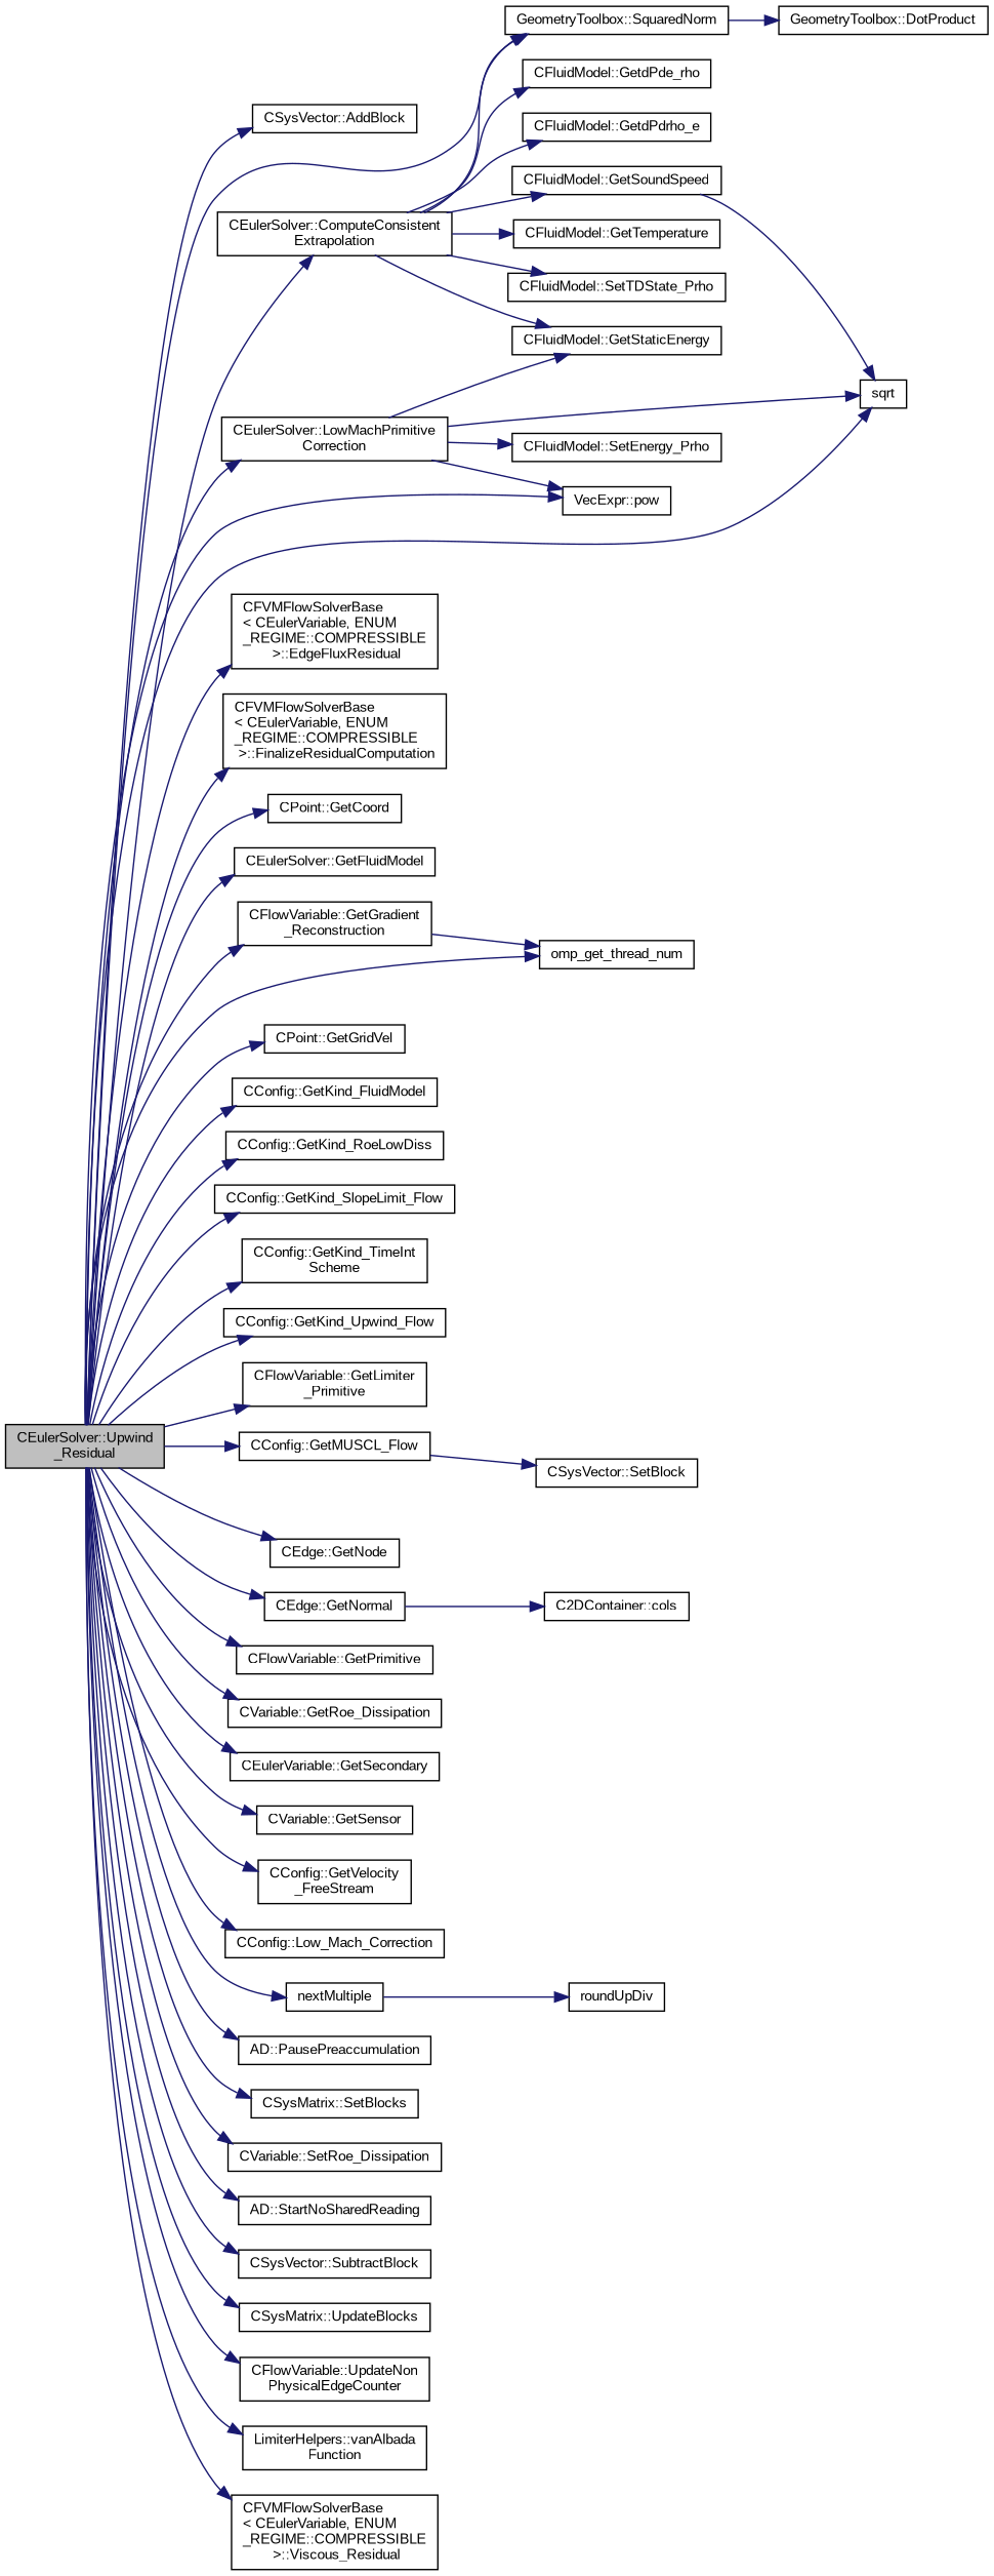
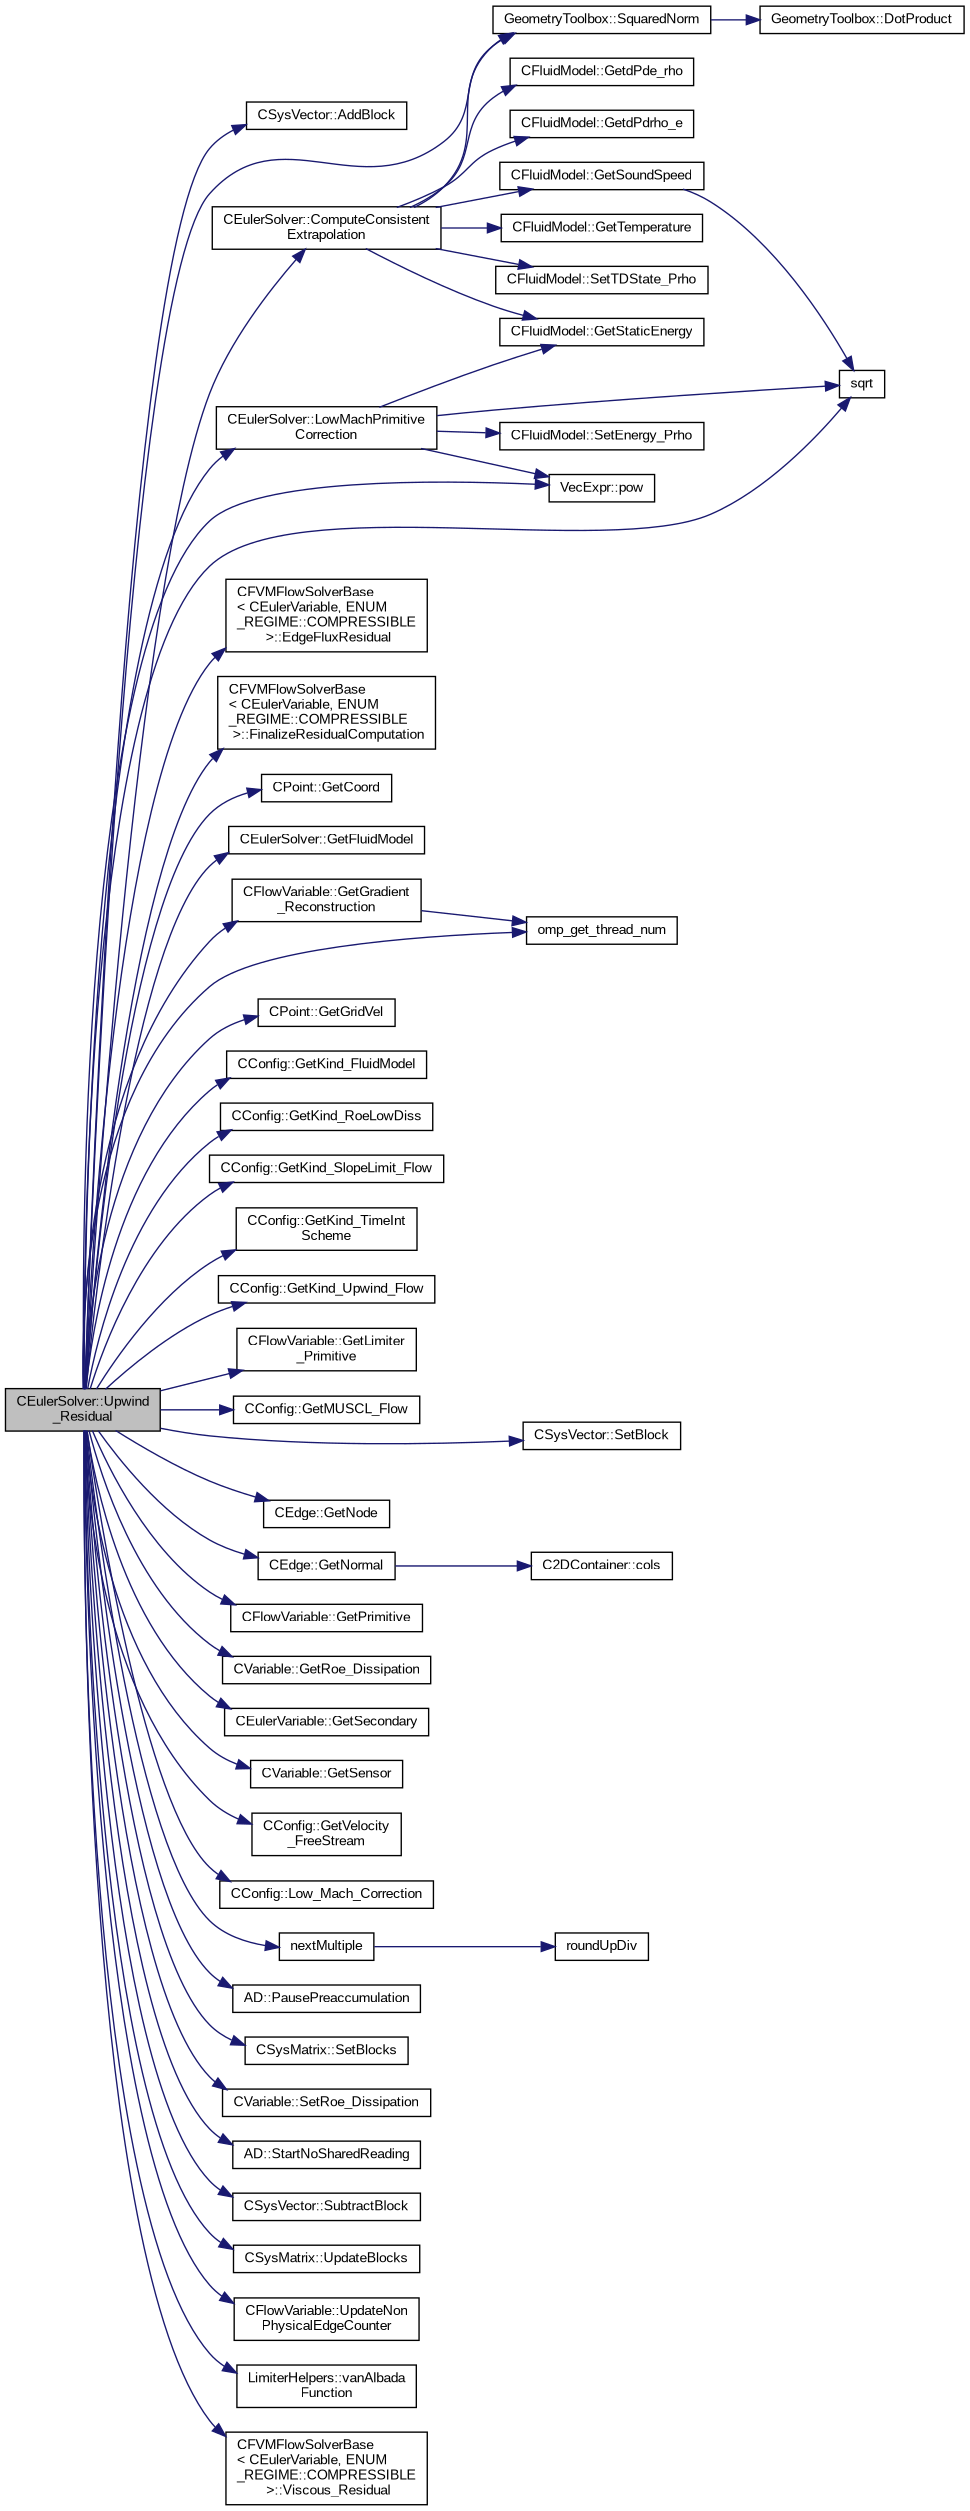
  digraph {
    fontname="Liberation Sans"
    rankdir=LR
    node [color=black fillcolor=white fontname="Liberation Sans" fontsize=10 shape=record style=filled]
    edge [color=midnightblue fontname="Liberation Sans" fontsize=10 labelfontname=Helvetica labelfontsize=10 style=solid]
    n1 [fillcolor=grey75 fontcolor=black height=0.2 label="CEulerSolver::Upwind\l_Residual" width=0.4]
    n2 [height=0.2 label="CSysVector::AddBlock" width=0.4]
    n3 [height=0.2 label="CEulerSolver::ComputeConsistent\lExtrapolation" width=0.4]
    n4 [height=0.2 label=sqrt width=0.4]
    n5 [height=0.2 label="GeometryToolbox::SquaredNorm" width=0.4]
    n6 [height=0.2 label="CFVMFlowSolverBase\l\< CEulerVariable, ENUM\l_REGIME::COMPRESSIBLE\l \>::EdgeFluxResidual" width=0.4]
    n7 [height=0.2 label="CFVMFlowSolverBase\l\< CEulerVariable, ENUM\l_REGIME::COMPRESSIBLE\l \>::FinalizeResidualComputation" width=0.4]
    n8 [height=0.2 label="CPoint::GetCoord" width=0.4]
    n9 [height=0.2 label="CEulerSolver::GetFluidModel" width=0.4]
    n10 [height=0.2 label=omp_get_thread_num width=0.4]
    n11 [height=0.2 label="CFlowVariable::GetGradient\l_Reconstruction" width=0.4]
    n12 [height=0.2 label="CPoint::GetGridVel" width=0.4]
    n13 [height=0.2 label="CConfig::GetKind_FluidModel" width=0.4]
    n14 [height=0.2 label="CConfig::GetKind_RoeLowDiss" width=0.4]
    n15 [height=0.2 label="CConfig::GetKind_SlopeLimit_Flow" width=0.4]
    n16 [height=0.2 label="CConfig::GetKind_TimeInt\lScheme" width=0.4]
    n17 [height=0.2 label="CConfig::GetKind_Upwind_Flow" width=0.4]
    n18 [height=0.2 label="CFlowVariable::GetLimiter\l_Primitive" width=0.4]
    n19 [height=0.2 label="CConfig::GetMUSCL_Flow" width=0.4]
    n20 [height=0.2 label="CEdge::GetNode" width=0.4]
    n21 [height=0.2 label="CEdge::GetNormal" width=0.4]
    n22 [height=0.2 label="CFlowVariable::GetPrimitive" width=0.4]
    n23 [height=0.2 label="CVariable::GetRoe_Dissipation" width=0.4]
    n24 [height=0.2 label="CEulerVariable::GetSecondary" width=0.4]
    n25 [height=0.2 label="CVariable::GetSensor" width=0.4]
    n26 [height=0.2 label="CConfig::GetVelocity\l_FreeStream" width=0.4]
    n27 [height=0.2 label="CConfig::Low_Mach_Correction" width=0.4]
    n28 [height=0.2 label="CEulerSolver::LowMachPrimitive\lCorrection" width=0.4]
    n29 [height=0.2 label="VecExpr::pow" width=0.4]
    n30 [height=0.2 label=nextMultiple width=0.4]
    n31 [height=0.2 label="AD::PausePreaccumulation" width=0.4]
    n32 [height=0.2 label="CSysVector::SetBlock" width=0.4]
    n33 [height=0.2 label="CSysMatrix::SetBlocks" width=0.4]
    n34 [height=0.2 label="CVariable::SetRoe_Dissipation" width=0.4]
    n35 [height=0.2 label="AD::StartNoSharedReading" width=0.4]
    n36 [height=0.2 label="CSysVector::SubtractBlock" width=0.4]
    n37 [height=0.2 label="CSysMatrix::UpdateBlocks" width=0.4]
    n38 [height=0.2 label="CFlowVariable::UpdateNon\lPhysicalEdgeCounter" width=0.4]
    n39 [height=0.2 label="LimiterHelpers::vanAlbada\lFunction" width=0.4]
    n40 [height=0.2 label="CFVMFlowSolverBase\l\< CEulerVariable, ENUM\l_REGIME::COMPRESSIBLE\l \>::Viscous_Residual" width=0.4]
    n41 [height=0.2 label="CFluidModel::GetdPde_rho" width=0.4]
    n42 [height=0.2 label="CFluidModel::GetdPdrho_e" width=0.4]
    n43 [height=0.2 label="CFluidModel::GetSoundSpeed" width=0.4]
    n44 [height=0.2 label="CFluidModel::GetStaticEnergy" width=0.4]
    n45 [height=0.2 label="CFluidModel::GetTemperature" width=0.4]
    n46 [height=0.2 label="CFluidModel::SetTDState_Prho" width=0.4]
    n47 [height=0.2 label="GeometryToolbox::DotProduct" width=0.4]
    n48 [height=0.2 label="C2DContainer::cols" width=0.4]
    n49 [height=0.2 label="CFluidModel::SetEnergy_Prho" width=0.4]
    n50 [height=0.2 label=roundUpDiv width=0.4]
    n1 -> n2
    n1 -> n3
    n1 -> n4
    n1 -> n5
    n1 -> n6
    n1 -> n7
    n1 -> n8
    n1 -> n9
    n1 -> n10
    n1 -> n11
    n1 -> n12
    n1 -> n13
    n1 -> n14
    n1 -> n15
    n1 -> n16
    n1 -> n17
    n1 -> n18
    n1 -> n19
    n1 -> n20
    n1 -> n21
    n1 -> n22
    n1 -> n23
    n1 -> n24
    n1 -> n25
    n1 -> n26
    n1 -> n27
    n1 -> n28
    n1 -> n29
    n1 -> n30
    n1 -> n31
-   n19 -> n32
+   n1 -> n32
    n1 -> n33
    n1 -> n34
    n1 -> n35
    n1 -> n36
    n1 -> n37
    n1 -> n38
    n1 -> n39
    n1 -> n40
    n3 -> n5
    n3 -> n41
    n3 -> n42
    n3 -> n43
    n3 -> n44
    n3 -> n45
    n3 -> n46
    n5 -> n47
    n11 -> n10
    n21 -> n48
    n28 -> n4
    n28 -> n29
    n28 -> n44
    n28 -> n49
    n30 -> n50
    n43 -> n4
  }
